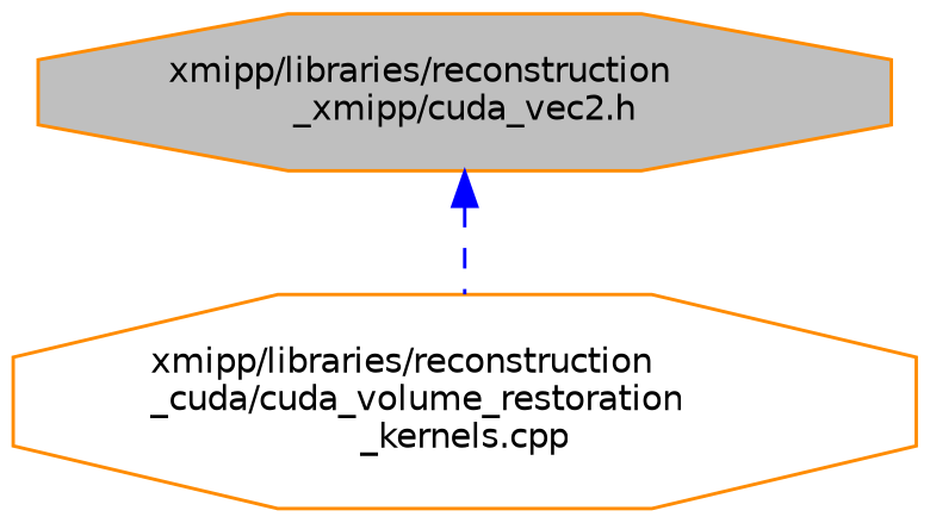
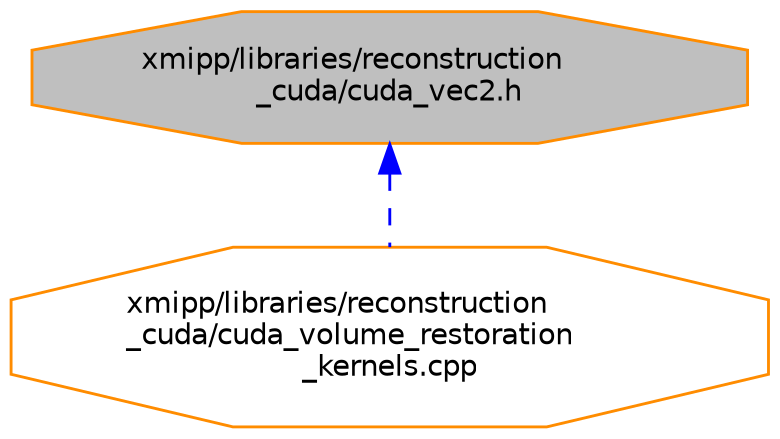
  digraph {
    node [color=darkorange fontname=Helvetica fontsize=10 shape=octagon style=filled]
-   n1 [fillcolor=grey75 fontcolor=black height=0.2 label="xmipp/libraries/reconstruction\l_xmipp/cuda_vec2.h" width=0.4]
+   n1 [fillcolor=grey75 fontcolor=black height=0.2 label="xmipp/libraries/reconstruction\l_cuda/cuda_vec2.h" width=0.4]
    n2 [fillcolor=white height=0.2 label="xmipp/libraries/reconstruction\l_cuda/cuda_volume_restoration\l_kernels.cpp" width=0.4]
    n1 -> n2 [color=blue dir=back fontname=Helvetica fontsize=10 labelfontname=Helvetica labelfontsize=10 style=dashed]
  }
